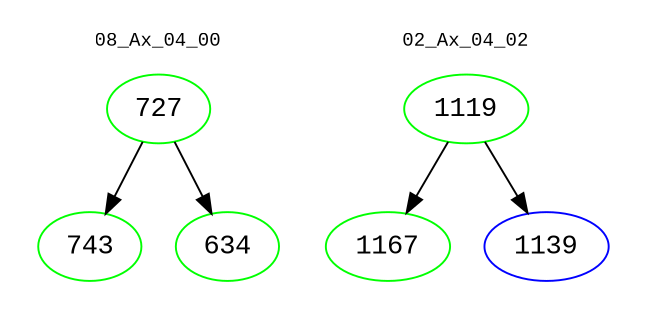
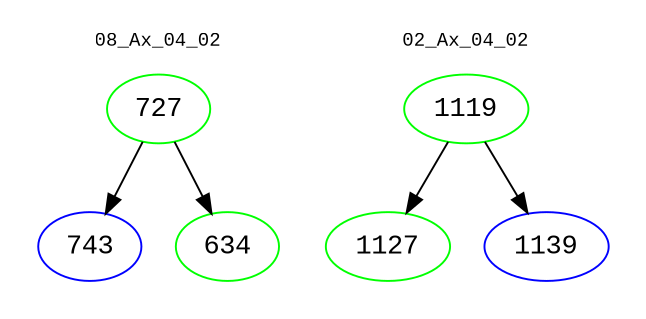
  digraph {
    fontname="Liberation Mono"
    node [color=green fontname="Liberation Mono"]
    edge [color=black fontname="Liberation Mono"]
    n1 [label=727]
-   n2 [label=743]
+   n2 [color=blue label=743]
    n3 [label=634]
    n4 [label=1119]
-   n5 [label=1167]
+   n5 [label=1127]
    n6 [color=blue label=1139]
    subgraph cluster_1 {
      color=white
      fontsize=10
-     label="08_Ax_04_00"
+     label="08_Ax_04_02"
      n1
      n2
      n3
    }
    subgraph cluster_2 {
      color=white
      fontsize=10
      label="02_Ax_04_02"
      n4
      n5
      n6
    }
    n1 -> n2
    n1 -> n3
    n4 -> n5
    n4 -> n6
  }
